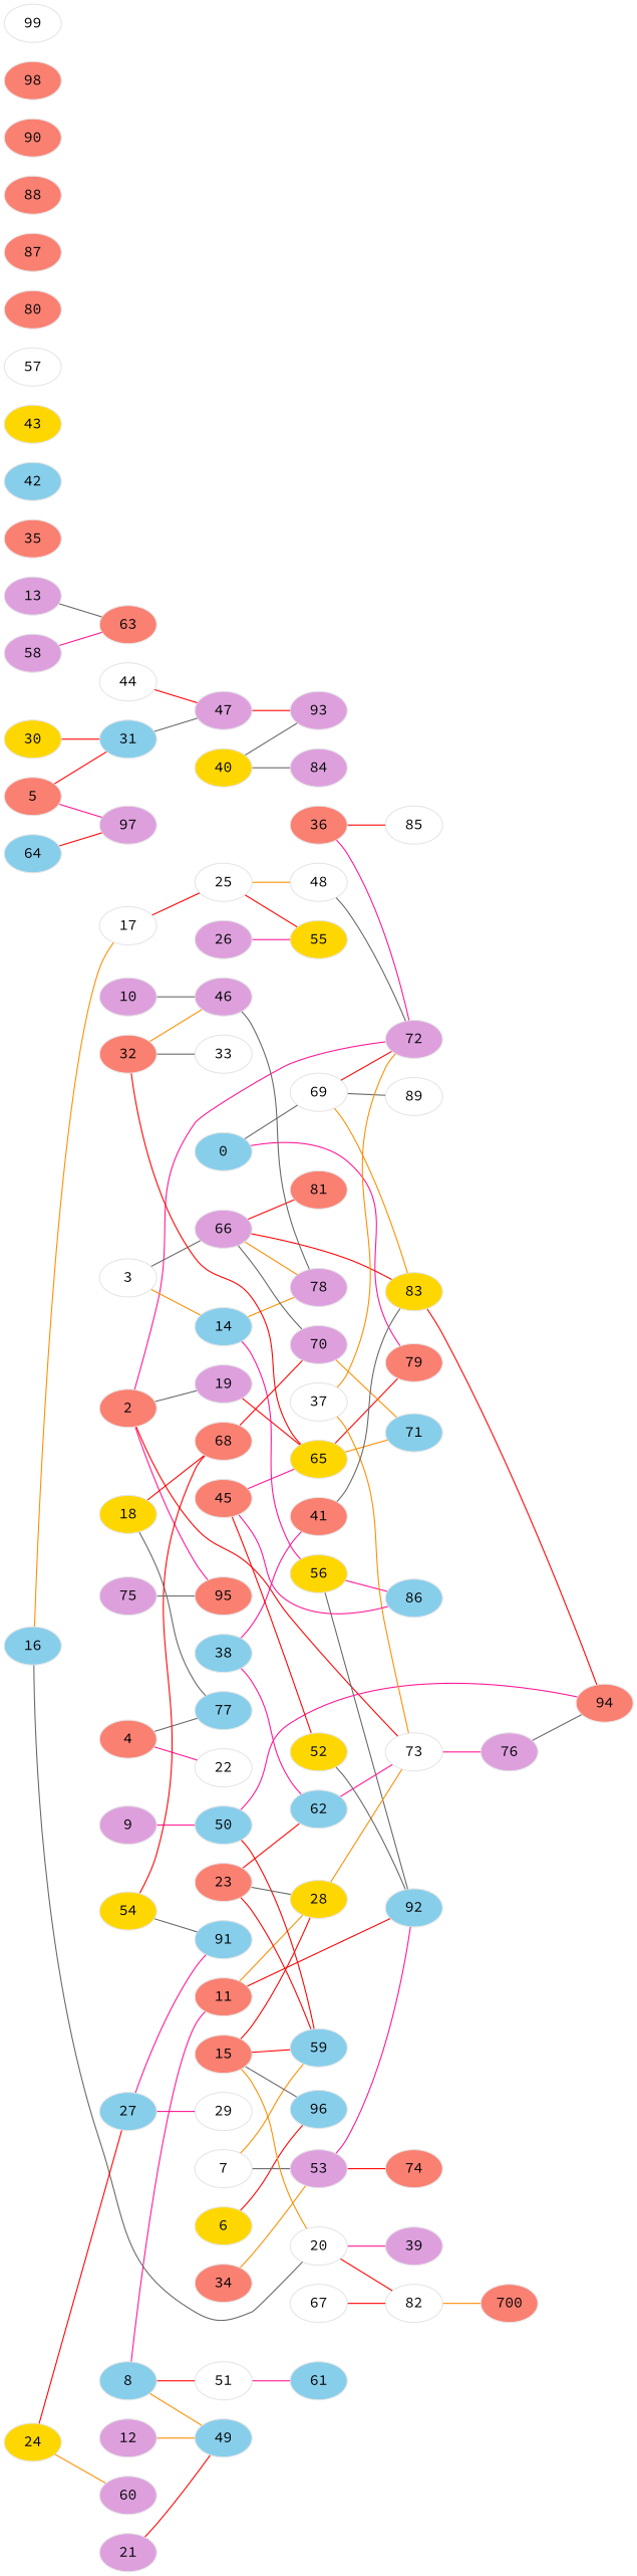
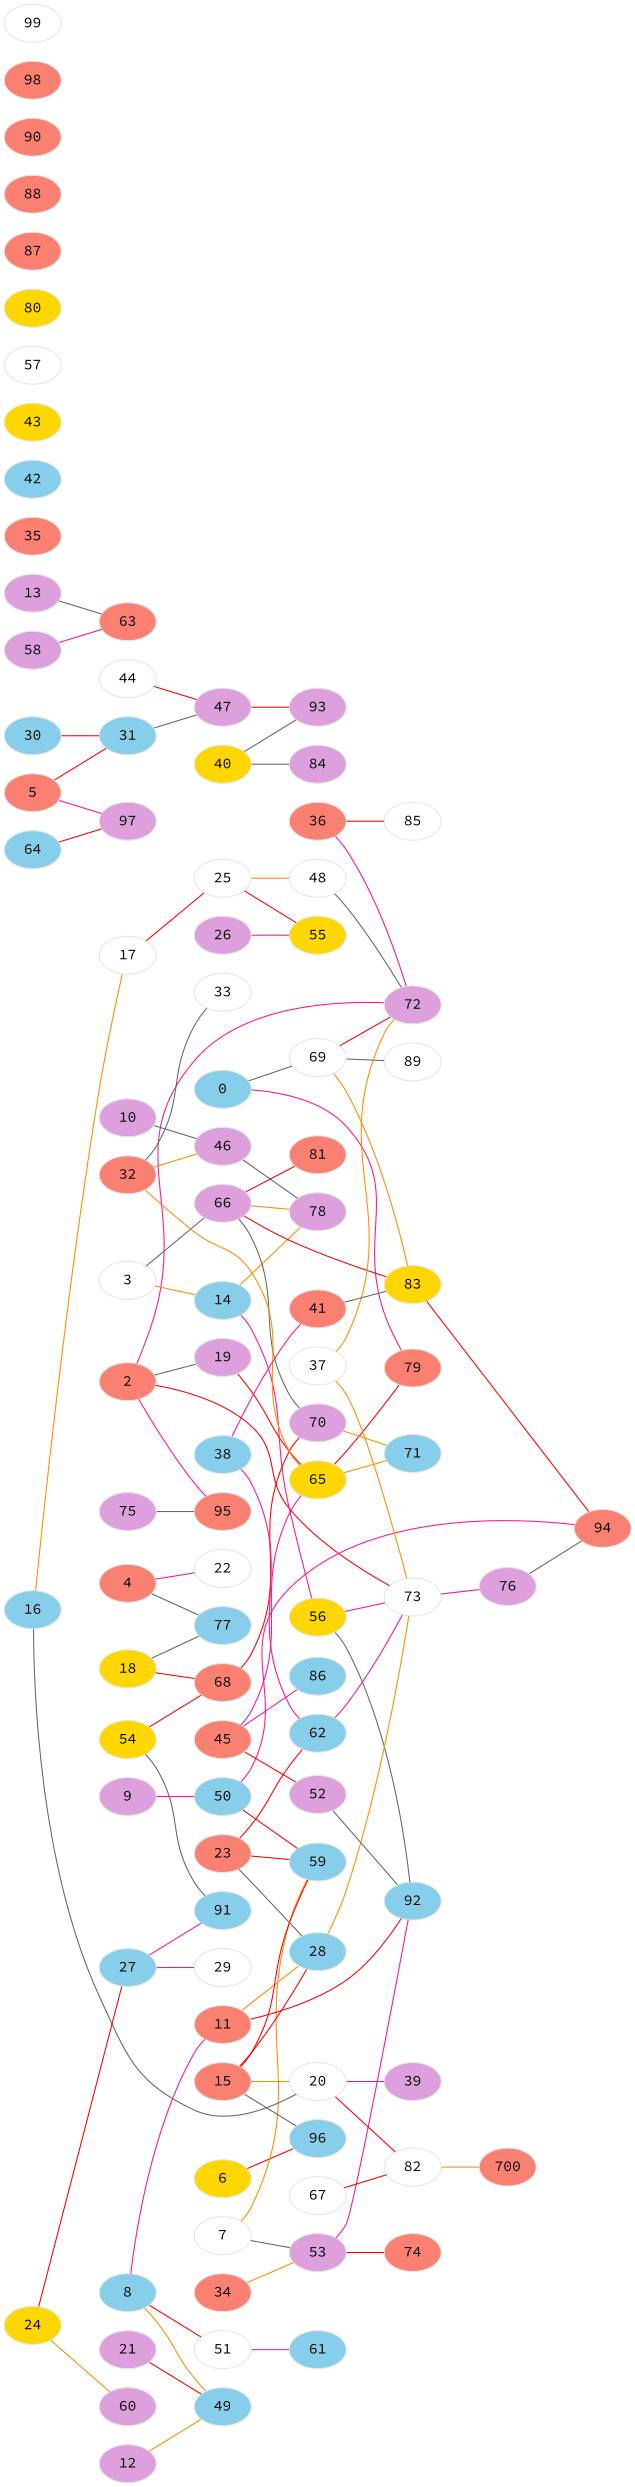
  graph {
    fontname="Source Code Pro"
    rankdir=LR
    node [color=gray90 fillcolor=salmon fontname="Source Code Pro" style=filled]
    edge [color=red fontname="Source Code Pro"]
    n1 [fillcolor=skyblue label=0]
    69 [fillcolor=white]
    79
    72 [fillcolor=plum]
    83 [fillcolor=gold]
    89 [fillcolor=white]
    19 [fillcolor=plum]
    2
    73 [fillcolor=white]
    95
    65 [fillcolor=gold]
    76 [fillcolor=plum]
    3 [fillcolor=white]
    14 [fillcolor=skyblue]
    66 [fillcolor=plum]
    56 [fillcolor=gold]
    78 [fillcolor=plum]
    81
    70 [fillcolor=plum]
    22 [fillcolor=white]
    4
    77 [fillcolor=skyblue]
    48 [fillcolor=white]
    31 [fillcolor=skyblue]
    5
    97 [fillcolor=plum]
    47 [fillcolor=plum]
    6 [fillcolor=gold]
    96 [fillcolor=skyblue]
    7 [fillcolor=white]
    53 [fillcolor=plum]
    59 [fillcolor=skyblue]
    92 [fillcolor=skyblue]
    74
    8 [fillcolor=skyblue]
    11
    49 [fillcolor=skyblue]
    51 [fillcolor=white]
-   28 [fillcolor=gold]
+   28 [fillcolor=skyblue]
    61 [fillcolor=skyblue]
    9 [fillcolor=plum]
    50 [fillcolor=skyblue]
    94
    10 [fillcolor=plum]
    46 [fillcolor=plum]
    12 [fillcolor=plum]
    13 [fillcolor=plum]
    63
    15
    20 [fillcolor=white]
    39 [fillcolor=plum]
    82 [fillcolor=white]
    16 [fillcolor=skyblue]
    17 [fillcolor=white]
    25 [fillcolor=white]
    71 [fillcolor=skyblue]
    55 [fillcolor=gold]
    18 [fillcolor=gold]
    68
    n60 [label=700]
    21 [fillcolor=plum]
    23
    62 [fillcolor=skyblue]
    24 [fillcolor=gold]
    27 [fillcolor=skyblue]
    60 [fillcolor=plum]
    29 [fillcolor=white]
    91 [fillcolor=skyblue]
    26 [fillcolor=plum]
-   30 [fillcolor=gold]
+   30 [fillcolor=skyblue]
    93 [fillcolor=plum]
    32
    33 [fillcolor=white]
    34
    35
    36
    85 [fillcolor=white]
    37 [fillcolor=white]
    38 [fillcolor=skyblue]
    41
    40 [fillcolor=gold]
    84 [fillcolor=plum]
    42 [fillcolor=skyblue]
    43 [fillcolor=gold]
    44 [fillcolor=white]
    45
-   52 [fillcolor=gold]
+   52 [fillcolor=plum]
    86 [fillcolor=skyblue]
    54 [fillcolor=gold]
    57 [fillcolor=white]
    58 [fillcolor=plum]
    64 [fillcolor=skyblue]
    67 [fillcolor=white]
    75 [fillcolor=plum]
-   80
+   80 [fillcolor=gold]
    87
    88
    90
    98
    99 [fillcolor=white]
    n1 -- 69 [color=gray40]
    n1 -- 79 [color=deeppink]
    69 -- 72
    69 -- 83 [color=darkorange]
    69 -- 89 [color=gray40]
    83 -- 94
    19 -- 65
    2 -- 72 [color=deeppink]
    2 -- 19 [color=gray40]
    2 -- 73
    2 -- 95 [color=deeppink]
    73 -- 76 [color=deeppink]
    65 -- 79
    65 -- 71 [color=darkorange]
    76 -- 94 [color=gray40]
    3 -- 14 [color=darkorange]
    3 -- 66 [color=gray40]
    14 -- 56 [color=deeppink]
    14 -- 78 [color=darkorange]
    66 -- 83
    66 -- 78 [color=darkorange]
    66 -- 81
    66 -- 70 [color=gray40]
-   56 -- 86 [color=deeppink]
+   56 -- 73 [color=deeppink]
    56 -- 92 [color=gray40]
    70 -- 71 [color=darkorange]
    4 -- 22 [color=deeppink]
    4 -- 77 [color=gray40]
    48 -- 72 [color=gray40]
    31 -- 47 [color=gray40]
    5 -- 31
    5 -- 97 [color=deeppink]
    47 -- 93
    6 -- 96
    7 -- 53 [color=gray40]
    7 -- 59 [color=darkorange]
    53 -- 92 [color=deeppink]
    53 -- 74
    8 -- 11 [color=deeppink]
    8 -- 49 [color=darkorange]
    8 -- 51
    11 -- 92
    11 -- 28 [color=darkorange]
    51 -- 61 [color=deeppink]
    28 -- 73 [color=darkorange]
    9 -- 50 [color=deeppink]
    50 -- 59
    50 -- 94 [color=deeppink]
    10 -- 46 [color=gray40]
    46 -- 78 [color=gray40]
    12 -- 49 [color=darkorange]
    13 -- 63 [color=gray40]
    15 -- 96 [color=gray40]
    15 -- 59
    15 -- 28
    15 -- 20 [color=darkorange]
    20 -- 39 [color=deeppink]
    20 -- 82
    82 -- n60 [color=darkorange]
    16 -- 20 [color=gray40]
    16 -- 17 [color=darkorange]
    17 -- 25
    25 -- 48 [color=darkorange]
    25 -- 55
    18 -- 77 [color=gray40]
    18 -- 68
    68 -- 70
    21 -- 49
    23 -- 59
    23 -- 28 [color=gray40]
    23 -- 62
    62 -- 73 [color=deeppink]
    24 -- 27
    24 -- 60 [color=darkorange]
    27 -- 29 [color=deeppink]
    27 -- 91 [color=deeppink]
    26 -- 55 [color=deeppink]
    30 -- 31
-   32 -- 65
+   32 -- 65 [color=darkorange]
    32 -- 46 [color=darkorange]
    32 -- 33 [color=gray40]
    34 -- 53 [color=darkorange]
    36 -- 72 [color=deeppink]
    36 -- 85
    37 -- 72 [color=darkorange]
    37 -- 73 [color=darkorange]
    38 -- 62 [color=deeppink]
    38 -- 41 [color=deeppink]
    41 -- 83 [color=gray40]
    40 -- 93 [color=gray40]
    40 -- 84 [color=gray40]
    44 -- 47
    45 -- 65 [color=deeppink]
    45 -- 52
    45 -- 86 [color=deeppink]
    52 -- 92 [color=gray40]
    54 -- 68
    54 -- 91 [color=gray40]
    58 -- 63 [color=deeppink]
    64 -- 97
    67 -- 82
    75 -- 95 [color=gray40]
  }
